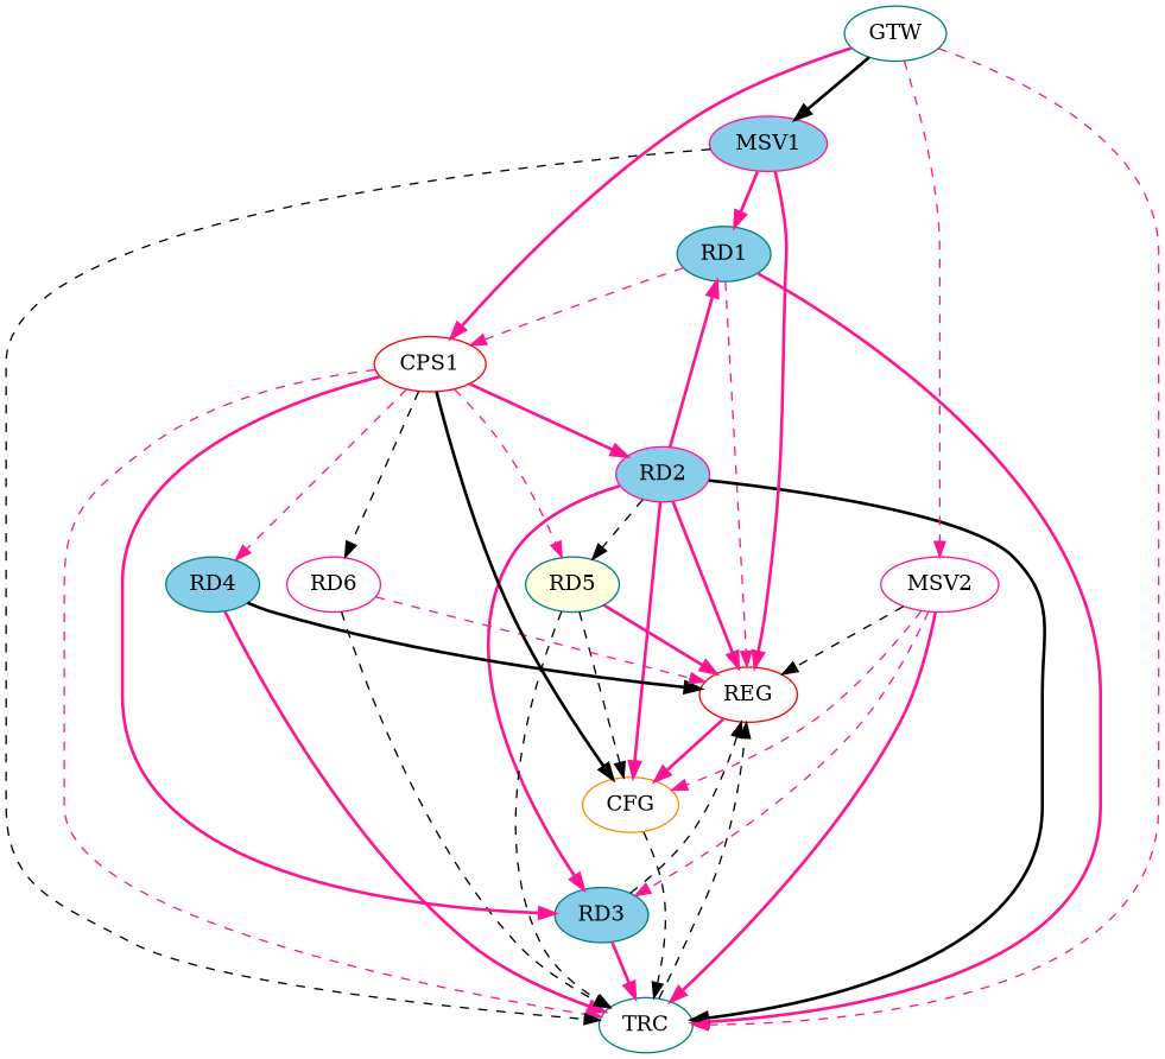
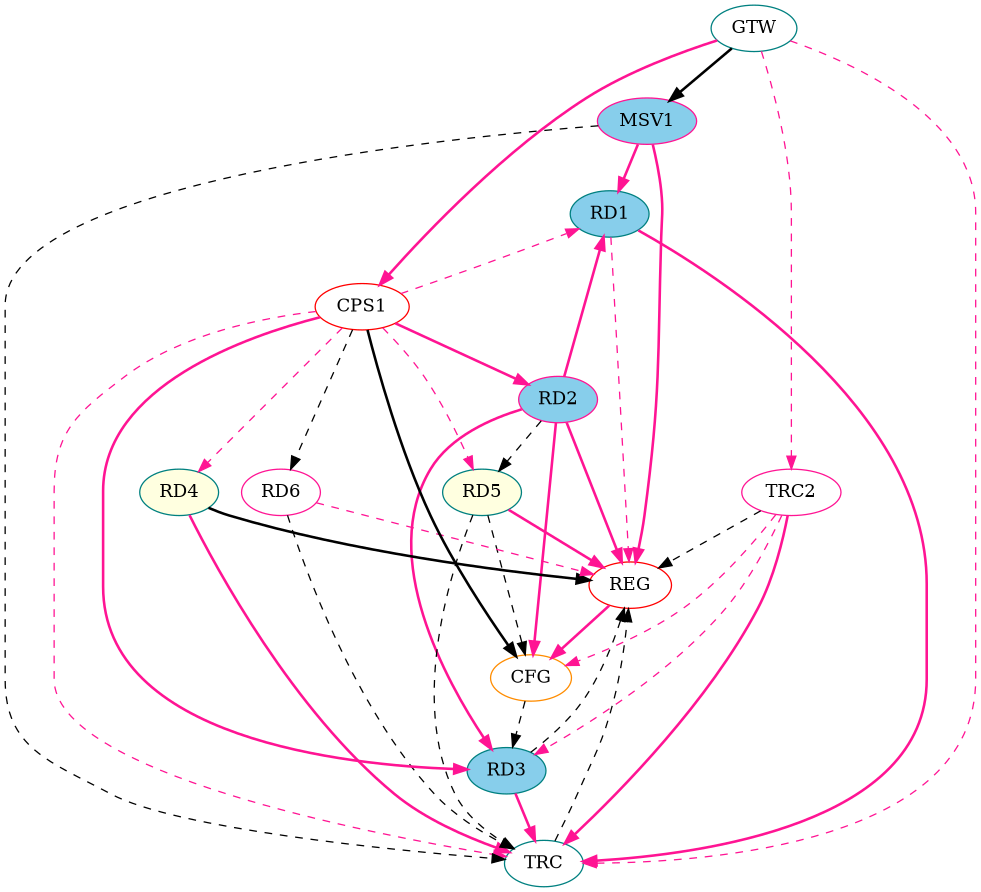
  strict digraph {
    node [color=teal fillcolor=white style=filled]
    edge [color=deeppink style=dashed]
    n1 [fillcolor=skyblue label=RD1]
    n2 [color=red label=REG]
    n3 [label=TRC]
    n4 [color=darkorange label=CFG]
    n5 [color=deeppink fillcolor=skyblue label=RD2]
    n6 [fillcolor=skyblue label=RD3]
    n7 [fillcolor=lightyellow label=RD5]
-   n8 [fillcolor=skyblue label=RD4]
+   n8 [fillcolor=lightyellow label=RD4]
    n9 [color=deeppink label=RD6]
    n10 [color=red label=CPS1]
    n11 [label=GTW]
    n12 [color=deeppink fillcolor=skyblue label=MSV1]
-   n13 [color=deeppink label=MSV2]
+   n13 [color=deeppink label=TRC2]
    n1 -> n2
    n1 -> n3 [style=bold]
    n2 -> n4 [style=bold]
    n3 -> n2 [color=black]
-   n4 -> n3 [color=black]
+   n4 -> n6 [color=black]
    n5 -> n1 [style=bold]
    n5 -> n2 [style=bold]
-   n5 -> n3 [color=black style=bold]
    n5 -> n4 [style=bold]
    n5 -> n6 [style=bold]
    n5 -> n7 [color=black]
    n6 -> n2 [color=black]
    n6 -> n3 [style=bold]
    n7 -> n2 [style=bold]
    n7 -> n3 [color=black]
    n7 -> n4 [color=black]
    n8 -> n2 [color=black style=bold]
    n8 -> n3 [style=bold]
    n9 -> n2
    n9 -> n3 [color=black]
-   n1 -> n10
+   n10 -> n1
    n10 -> n3
    n10 -> n4 [color=black style=bold]
    n10 -> n5 [style=bold]
    n10 -> n6 [style=bold]
    n10 -> n7
    n10 -> n8
    n10 -> n9 [color=black]
    n11 -> n3
    n11 -> n10 [style=bold]
    n11 -> n12 [color=black style=bold]
    n11 -> n13
    n12 -> n1 [style=bold]
    n12 -> n2 [style=bold]
    n12 -> n3 [color=black]
    n13 -> n2 [color=black]
    n13 -> n3 [style=bold]
    n13 -> n4
    n13 -> n6
  }
